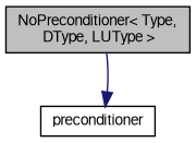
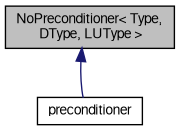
  digraph {
    node [color=black fontname=FreeSans fontsize=10 shape=record]
    n1 [fillcolor=grey75 fontcolor=black height=0.2 label="NoPreconditioner\< Type,\l DType, LUType \>" style=filled width=0.4]
    n2 [height=0.2 label=preconditioner width=0.4]
-   n2 -> n1 [color=midnightblue dir=back fontname=FreeSans fontsize=10 labelfontname=FreeSans labelfontsize=10 style=solid]
+   n1 -> n2 [color=midnightblue dir=back fontname=FreeSans fontsize=10 labelfontname=FreeSans labelfontsize=10 style=solid]
  }
